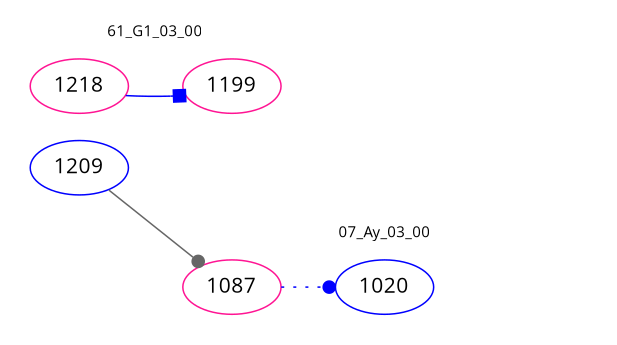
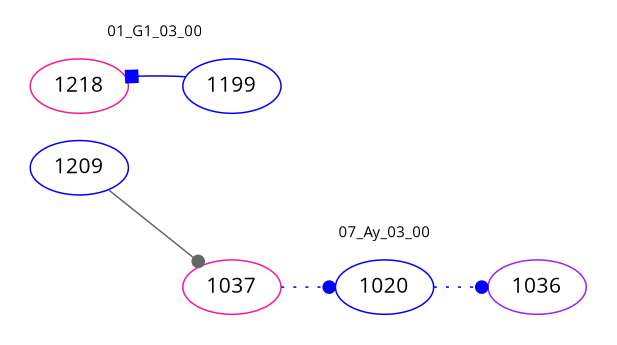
  digraph {
    fontname="Open Sans"
    rankdir=LR
    node [color=deeppink fontname="Open Sans"]
    edge [arrowhead=dot color=blue fontname="Open Sans" style=dotted]
-   n1 [label=1087]
+   n1 [label=1037]
    n2 [color=blue label=1020]
+   n3 [color=purple label=1036]
    n4 [color=blue label=1209]
    n5 [label=1218]
-   n6 [label=1199]
+   n6 [color=blue label=1199]
    subgraph cluster_1 {
      color=white
      fontsize=10
      label="07_Ay_03_00"
      n1
      n2
+     n3
    }
    subgraph cluster_2 {
      color=white
      fontsize=10
-     label="61_G1_03_00"
+     label="01_G1_03_00"
      n4
      n5
      n6
    }
    n1 -> n2
+   n2 -> n3
    n4 -> n1 [color=gray40 style=solid]
-   n5 -> n6 [arrowhead=box style=solid]
+   n6 -> n5 [arrowhead=box style=solid]
  }
